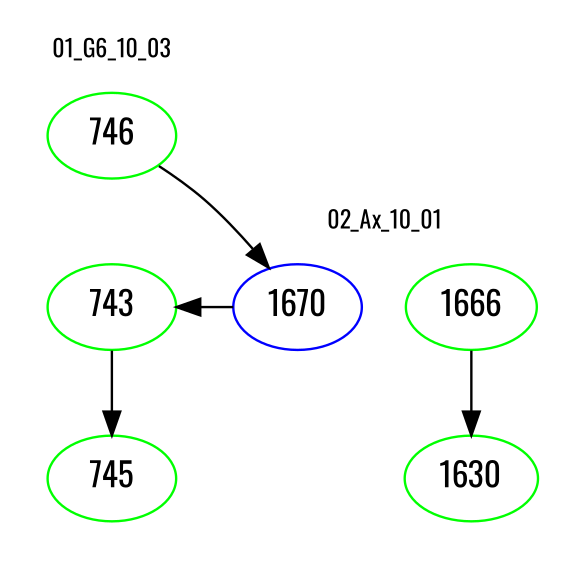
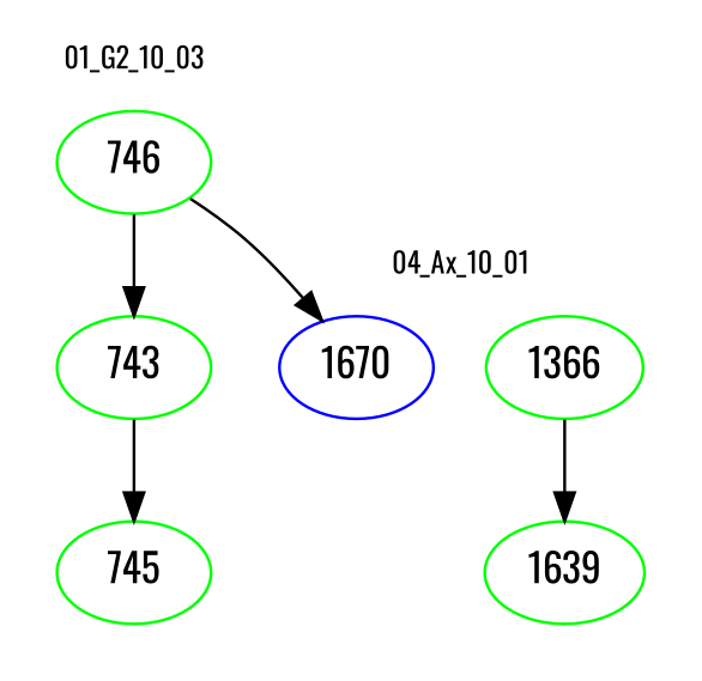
  digraph {
    fontname=Oswald
    node [color=green fontname=Oswald]
    edge [color=black fontname=Oswald]
-   n1 [label=1666]
-   n2 [label=1630]
+   n1 [label=1366]
+   n2 [label=1639]
    n3 [color=blue label=1670]
    n4 [label=746]
    n5 [label=743]
    n6 [label=745]
    subgraph cluster_1 {
      color=white
      fontsize=10
-     label="02_Ax_10_01"
+     label="04_Ax_10_01"
      n1
      n2
      n3
    }
    subgraph cluster_2 {
      color=white
      fontsize=10
-     label="01_G6_10_03"
+     label="01_G2_10_03"
      n4
      n5
      n6
    }
    n1 -> n2
    n4 -> n3
-   n3 -> n5
+   n4 -> n5
    n5 -> n6
  }
